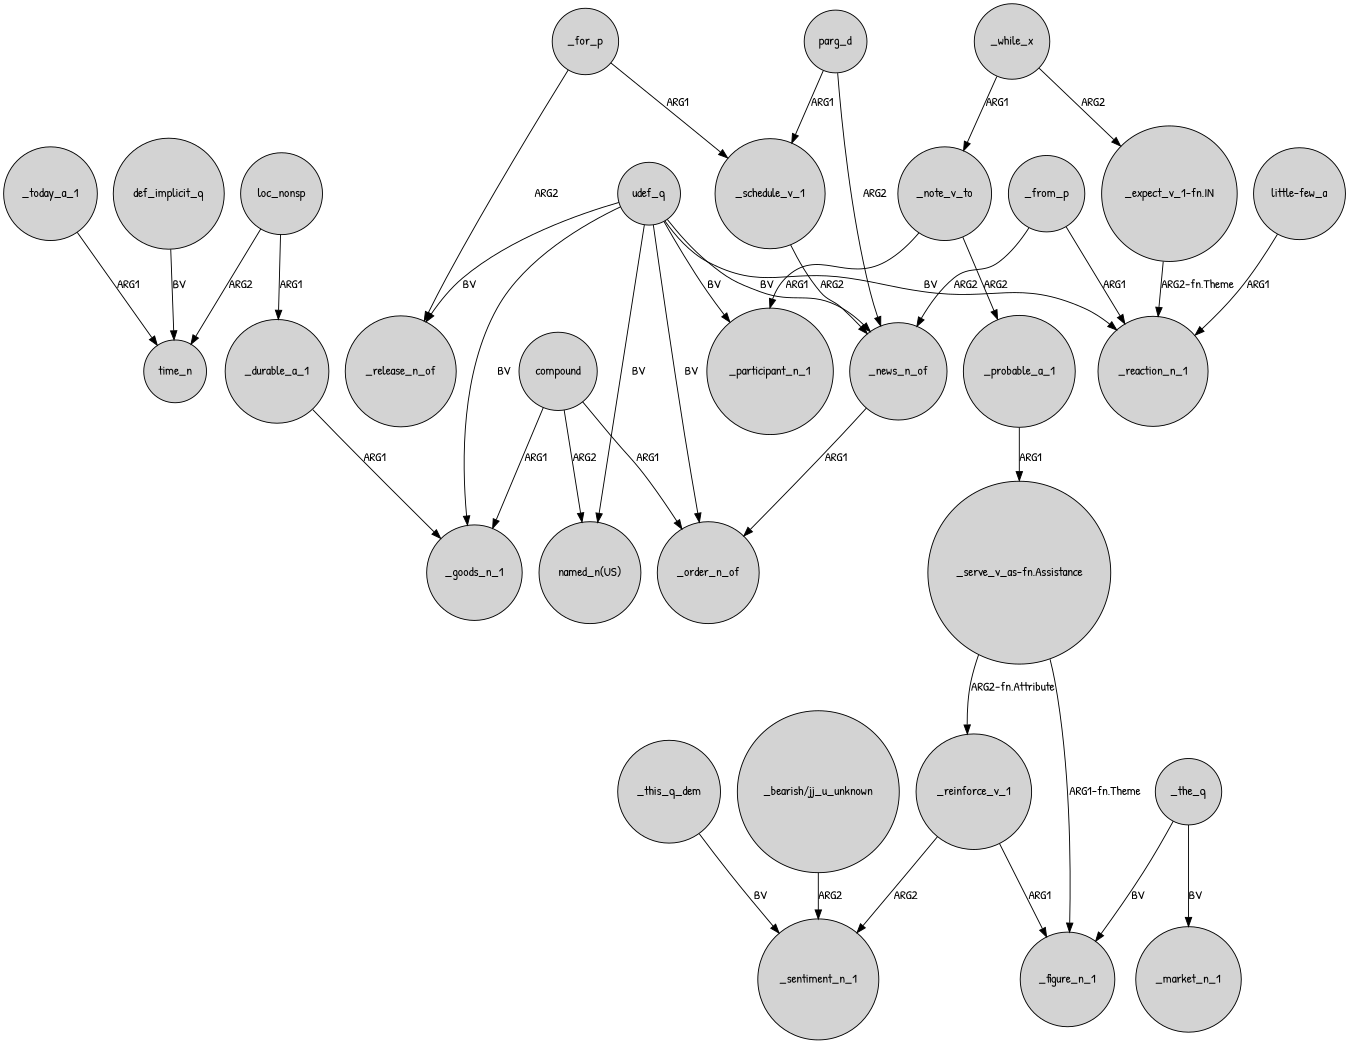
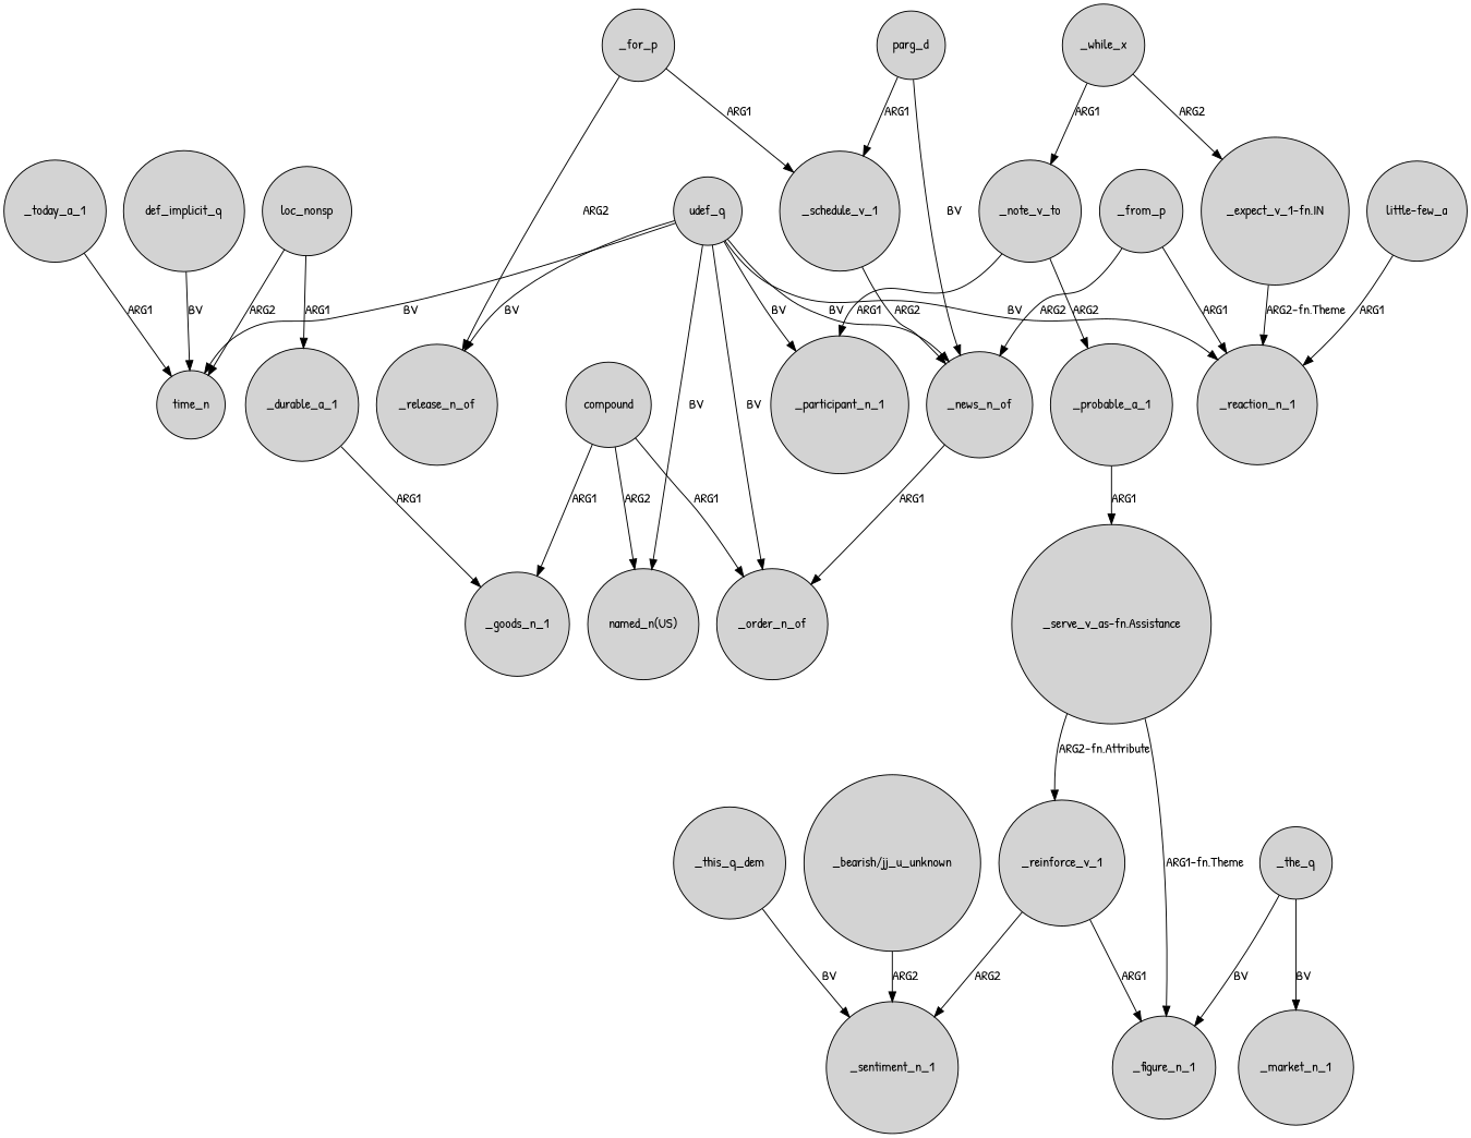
  digraph {
    fontname="Patrick Hand"
    node [fontname="Patrick Hand" shape=circle style=filled]
    edge [fontname="Patrick Hand"]
    "_bearish/jj_u_unknown"
    _sentiment_n_1
    udef_q
    _reaction_n_1
    "named_n(US)"
    _news_n_of
    _order_n_of
    _participant_n_1
    _release_n_of
    _goods_n_1
    _from_p
    _today_a_1
    time_n
    _reinforce_v_1
    _figure_n_1
    _for_p
    _schedule_v_1
    "_serve_v_as-fn.Assistance"
    _the_q
    _market_n_1
    loc_nonsp
    _durable_a_1
    compound
    _this_q_dem
    _note_v_to
    _probable_a_1
    "_expect_v_1-fn.IN"
    _while_x
    "little-few_a"
    parg_d
    def_implicit_q
    "_bearish/jj_u_unknown" -> _sentiment_n_1 [label=ARG2]
    udef_q -> _reaction_n_1 [label=BV]
    udef_q -> "named_n(US)" [label=BV]
    udef_q -> _news_n_of [label=BV]
    udef_q -> _order_n_of [label=BV]
    udef_q -> _participant_n_1 [label=BV]
    udef_q -> _release_n_of [label=BV]
-   udef_q -> _goods_n_1 [label=BV]
+   udef_q -> time_n [label=BV]
    _news_n_of -> _order_n_of [label=ARG1]
    _from_p -> _reaction_n_1 [label=ARG1]
    _from_p -> _news_n_of [label=ARG2]
    _today_a_1 -> time_n [label=ARG1]
    _reinforce_v_1 -> _sentiment_n_1 [label=ARG2]
    _reinforce_v_1 -> _figure_n_1 [label=ARG1]
    _for_p -> _release_n_of [label=ARG2]
    _for_p -> _schedule_v_1 [label=ARG1]
    _schedule_v_1 -> _news_n_of [label=ARG2]
    "_serve_v_as-fn.Assistance" -> _reinforce_v_1 [label="ARG2-fn.Attribute"]
    "_serve_v_as-fn.Assistance" -> _figure_n_1 [label="ARG1-fn.Theme"]
    _the_q -> _figure_n_1 [label=BV]
    _the_q -> _market_n_1 [label=BV]
    loc_nonsp -> time_n [label=ARG2]
    loc_nonsp -> _durable_a_1 [label=ARG1]
    _durable_a_1 -> _goods_n_1 [label=ARG1]
    compound -> "named_n(US)" [label=ARG2]
    compound -> _order_n_of [label=ARG1]
    compound -> _goods_n_1 [label=ARG1]
    _this_q_dem -> _sentiment_n_1 [label=BV]
    _note_v_to -> _participant_n_1 [label=ARG1]
    _note_v_to -> _probable_a_1 [label=ARG2]
    _probable_a_1 -> "_serve_v_as-fn.Assistance" [label=ARG1]
    "_expect_v_1-fn.IN" -> _reaction_n_1 [label="ARG2-fn.Theme"]
    _while_x -> _note_v_to [label=ARG1]
    _while_x -> "_expect_v_1-fn.IN" [label=ARG2]
    "little-few_a" -> _reaction_n_1 [label=ARG1]
-   parg_d -> _news_n_of [label=ARG2]
+   parg_d -> _news_n_of [label=BV]
    parg_d -> _schedule_v_1 [label=ARG1]
    def_implicit_q -> time_n [label=BV]
  }
